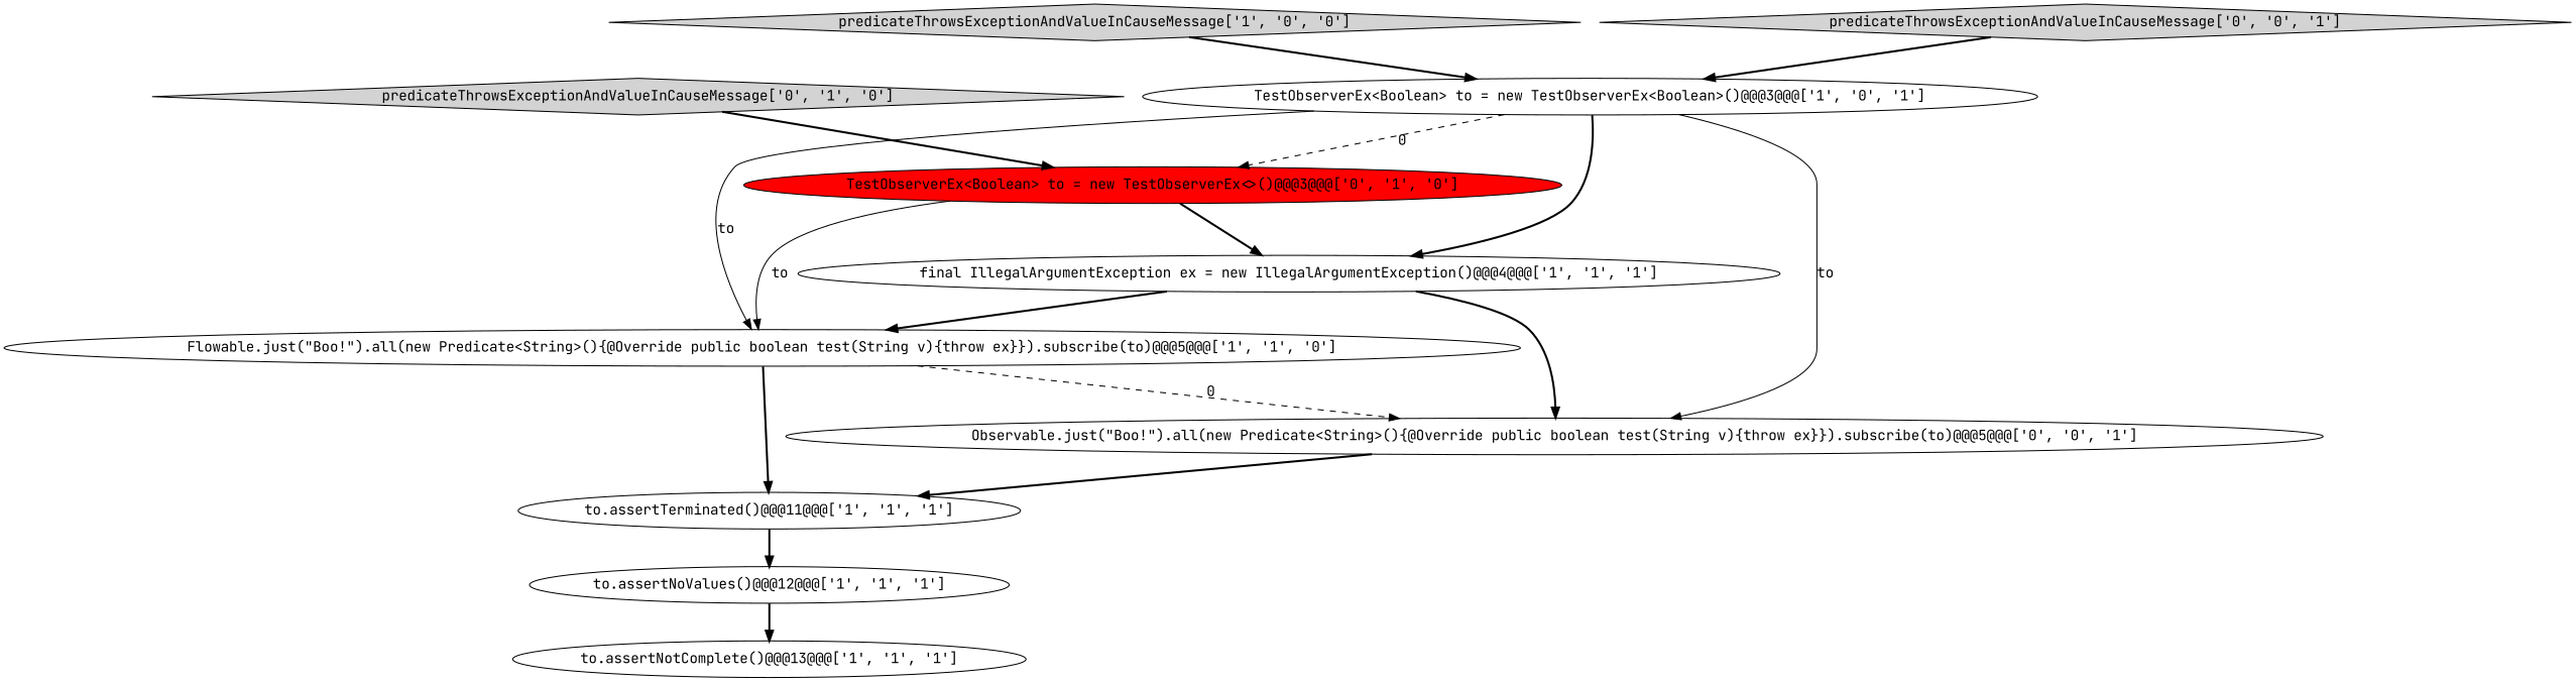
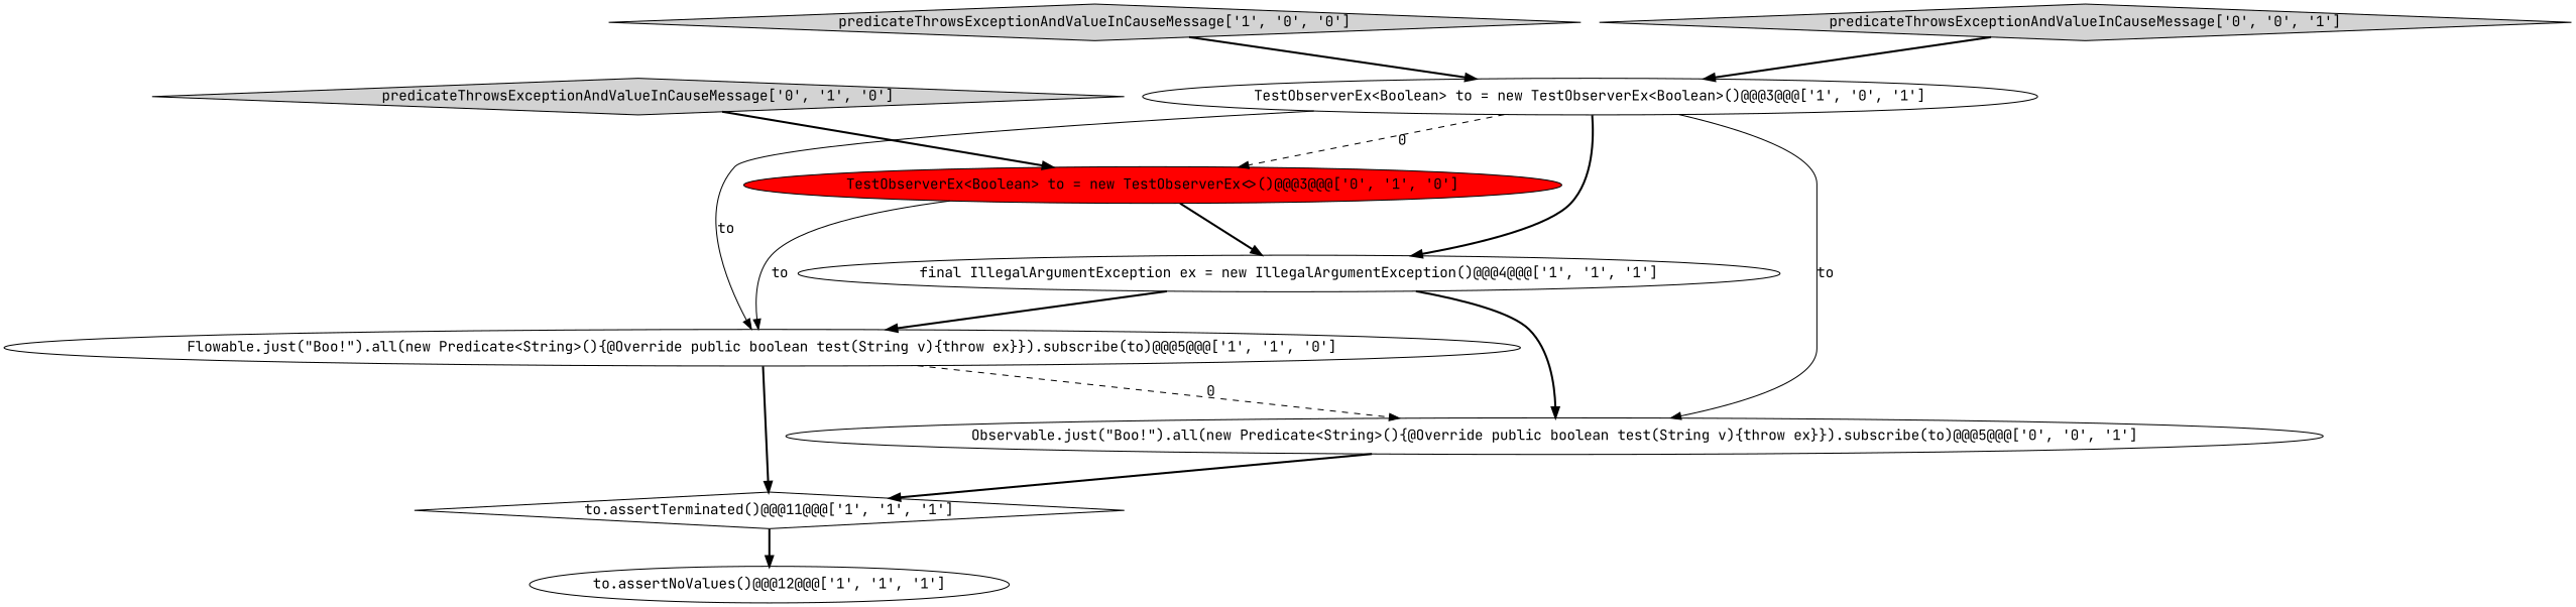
  digraph {
    fontname="JetBrains Mono"
    node [fillcolor=white fontname="JetBrains Mono" shape=ellipse style=filled]
    edge [fontname="JetBrains Mono" style=bold]
    n1 [label="final IllegalArgumentException ex = new IllegalArgumentException()@@@4@@@['1', '1', '1']"]
    n2 [label="Observable.just(\"Boo!\").all(new Predicate<String>(){@Override public boolean test(String v){throw ex}}).subscribe(to)@@@5@@@['0', '0', '1']"]
    n3 [label="Flowable.just(\"Boo!\").all(new Predicate<String>(){@Override public boolean test(String v){throw ex}}).subscribe(to)@@@5@@@['1', '1', '0']"]
-   n4 [label="to.assertTerminated()@@@11@@@['1', '1', '1']"]
+   n4 [label="to.assertTerminated()@@@11@@@['1', '1', '1']" shape=diamond]
    n5 [label="to.assertNoValues()@@@12@@@['1', '1', '1']"]
-   n6 [label="to.assertNotComplete()@@@13@@@['1', '1', '1']"]
    n7 [label="TestObserverEx<Boolean> to = new TestObserverEx<Boolean>()@@@3@@@['1', '0', '1']"]
    n8 [fillcolor=red label="TestObserverEx<Boolean> to = new TestObserverEx<>()@@@3@@@['0', '1', '0']"]
    n9 [fillcolor=lightgray label="predicateThrowsExceptionAndValueInCauseMessage['1', '0', '0']" shape=diamond]
    n10 [fillcolor=lightgray label="predicateThrowsExceptionAndValueInCauseMessage['0', '0', '1']" shape=diamond]
    n11 [fillcolor=lightgray label="predicateThrowsExceptionAndValueInCauseMessage['0', '1', '0']" shape=diamond]
    n1 -> n2
    n1 -> n3
    n2 -> n4
    n3 -> n2 [label=0 style=dashed]
    n3 -> n4
    n4 -> n5
-   n5 -> n6
    n7 -> n1
    n7 -> n2 [label=to style=solid]
    n7 -> n3 [label=to style=solid]
    n7 -> n8 [label=0 style=dashed]
    n8 -> n1
    n8 -> n3 [label=to style=solid]
    n9 -> n7
    n10 -> n7
    n11 -> n8
  }
